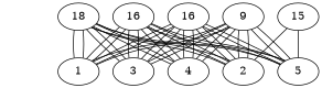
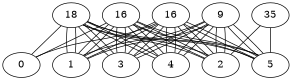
  graph {
    n1 [label=18]
+   0
    1
    2
    3
    4
    5
    n8 [label=9]
    n9 [label=16]
    n10 [label=16]
-   n11 [label=15]
+   n11 [label=35]
+   n1 -- 0
    n1 -- 1
    n1 -- 1
    n1 -- 2
    n1 -- 2
    n1 -- 3
    n1 -- 3
    n1 -- 4
    n1 -- 4
    n1 -- 5
    n1 -- 5
    n8 -- 1
    n8 -- 1
    n8 -- 2
    n8 -- 2
    n8 -- 3
    n8 -- 3
    n8 -- 4
    n8 -- 4
    n8 -- 5
    n8 -- 5
+   n9 -- 0
    n9 -- 1
    n9 -- 1
    n9 -- 2
    n9 -- 2
    n9 -- 3
    n9 -- 3
    n9 -- 4
    n9 -- 4
    n9 -- 5
    n9 -- 5
+   n10 -- 0
    n10 -- 1
    n10 -- 1
    n10 -- 2
    n10 -- 2
    n10 -- 3
    n10 -- 3
    n10 -- 4
    n10 -- 4
    n10 -- 5
    n10 -- 5
    n11 -- 2
    n11 -- 5
  }
